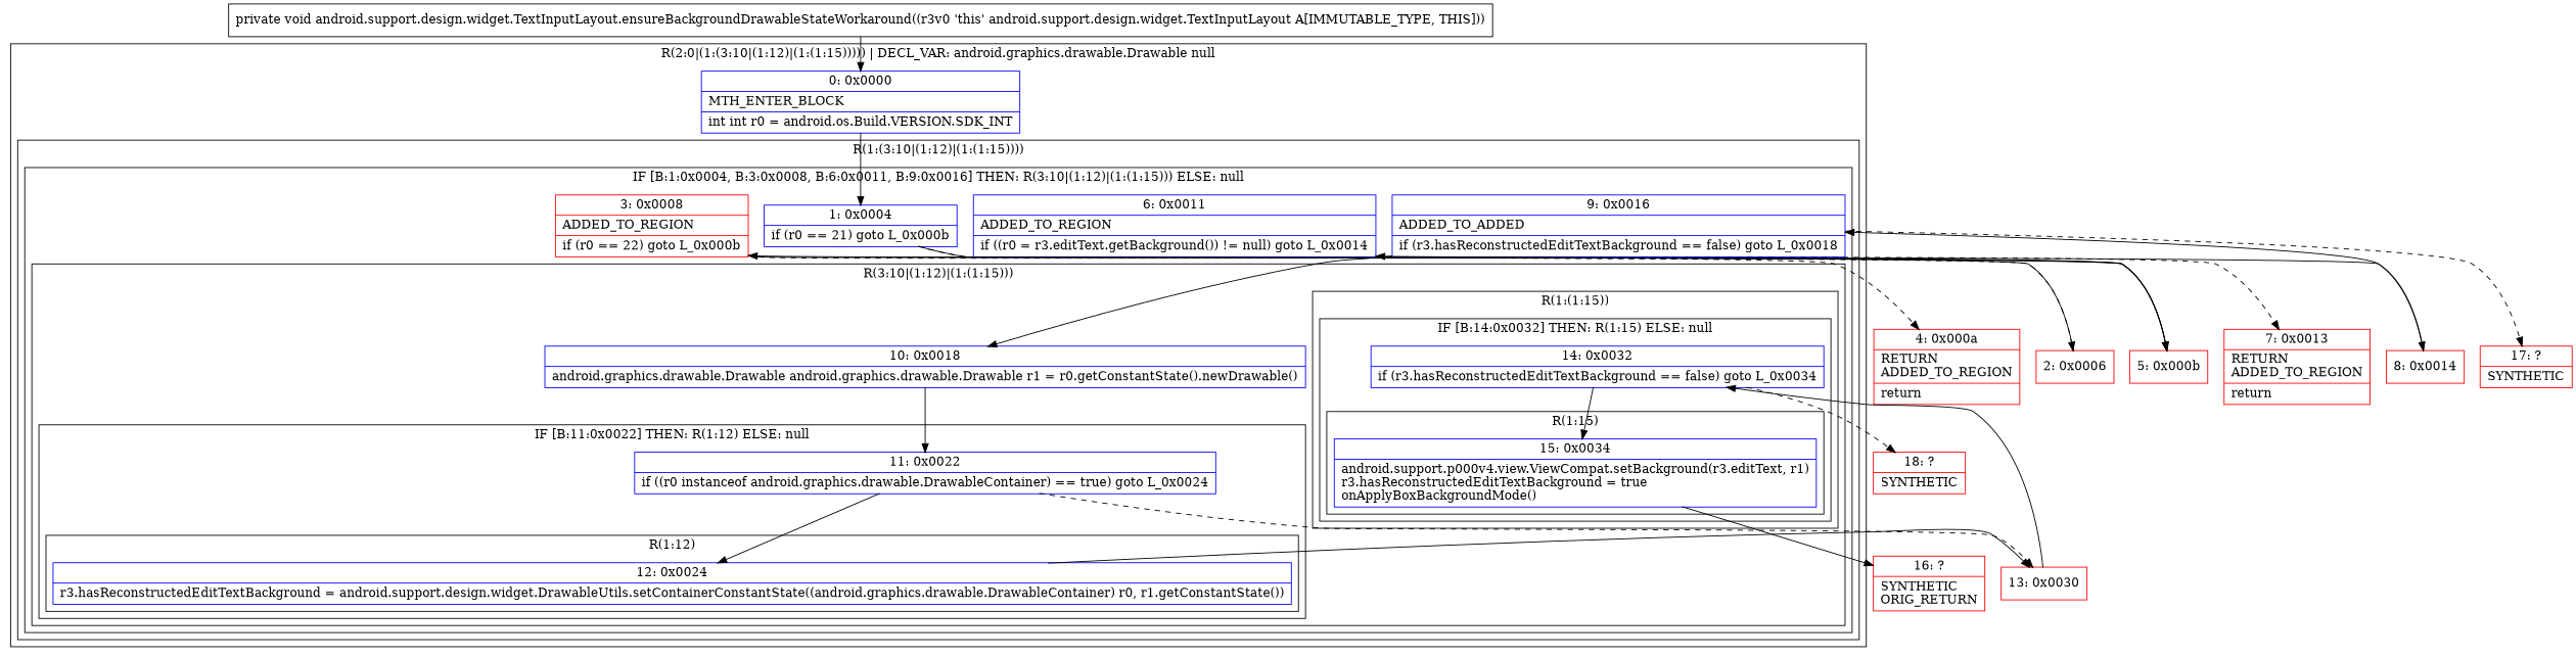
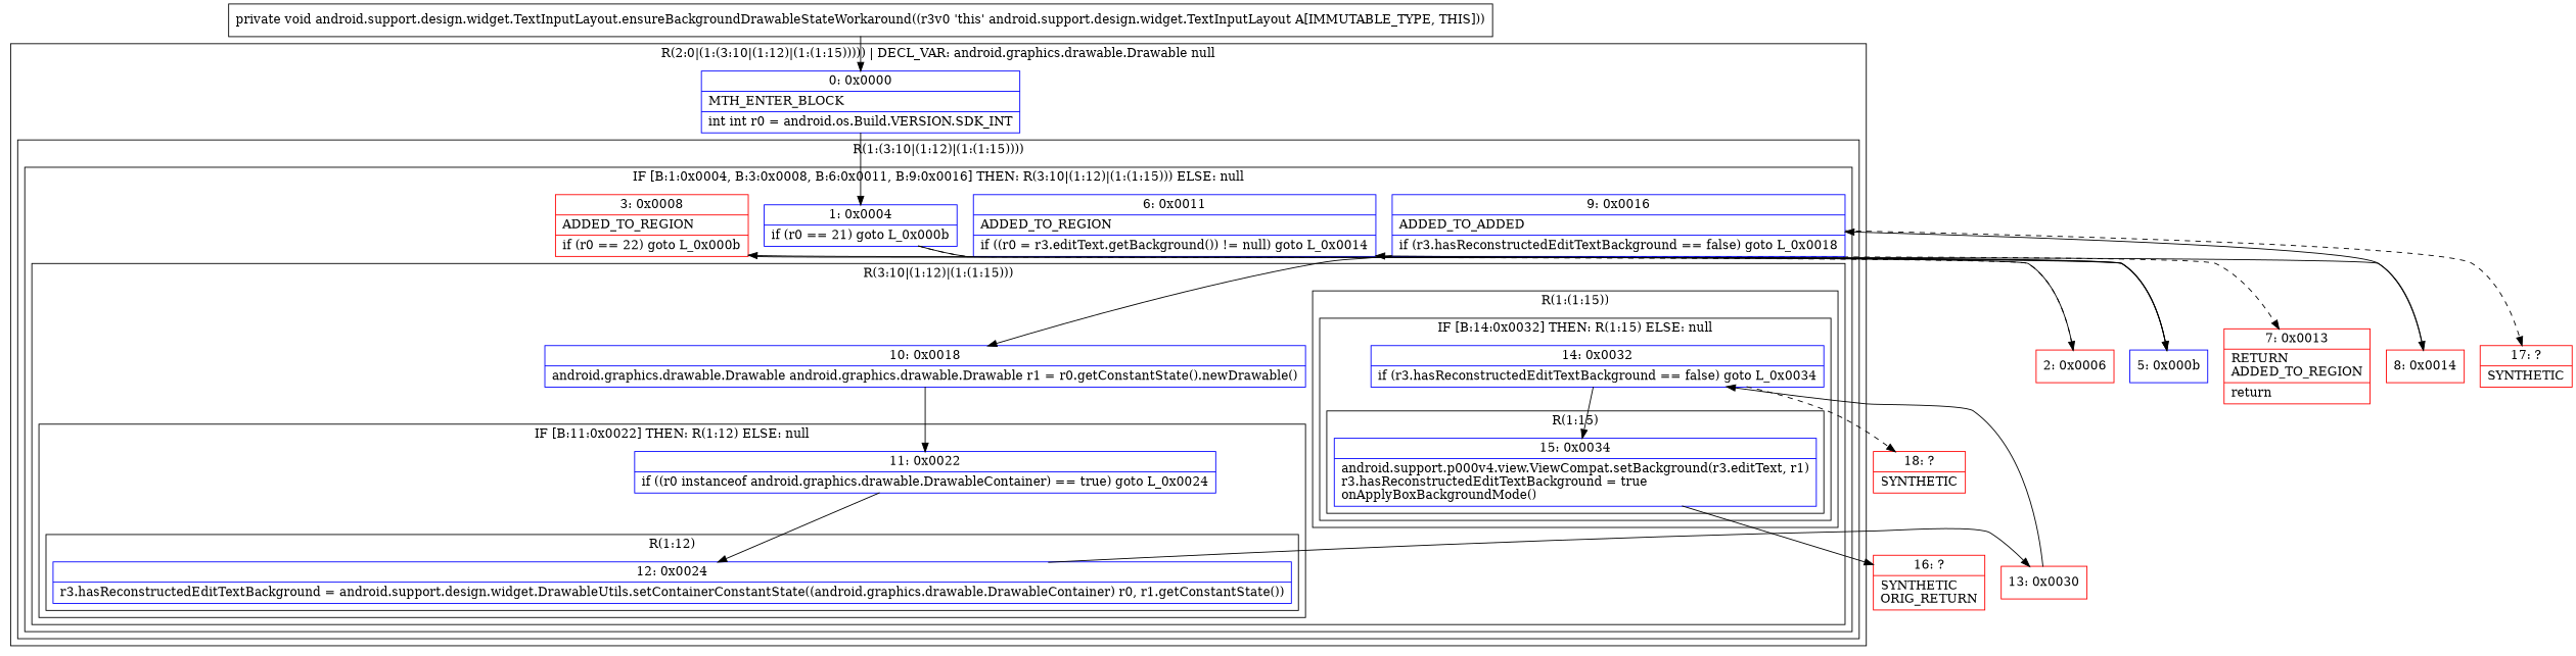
  digraph {
    node [color=red shape=record]
    n1 [color=blue label="{12\:\ 0x0024|r3.hasReconstructedEditTextBackground = android.support.design.widget.DrawableUtils.setContainerConstantState((android.graphics.drawable.DrawableContainer) r0, r1.getConstantState())\l}"]
    n2 [color=blue label="{11\:\ 0x0022|if ((r0 instanceof android.graphics.drawable.DrawableContainer) == true) goto L_0x0024\l}"]
    n3 [color=blue label="{15\:\ 0x0034|android.support.p000v4.view.ViewCompat.setBackground(r3.editText, r1)\lr3.hasReconstructedEditTextBackground = true\lonApplyBoxBackgroundMode()\l}"]
    n4 [color=blue label="{14\:\ 0x0032|if (r3.hasReconstructedEditTextBackground == false) goto L_0x0034\l}"]
    n5 [color=blue label="{10\:\ 0x0018|android.graphics.drawable.Drawable android.graphics.drawable.Drawable r1 = r0.getConstantState().newDrawable()\l}"]
    n6 [color=blue label="{1\:\ 0x0004|if (r0 == 21) goto L_0x000b\l}"]
    n7 [label="{3\:\ 0x0008|ADDED_TO_REGION\l|if (r0 == 22) goto L_0x000b\l}"]
    n8 [color=blue label="{6\:\ 0x0011|ADDED_TO_REGION\l|if ((r0 = r3.editText.getBackground()) != null) goto L_0x0014\l}"]
    n9 [color=blue label="{9\:\ 0x0016|ADDED_TO_ADDED\l|if (r3.hasReconstructedEditTextBackground == false) goto L_0x0018\l}"]
    n10 [color=blue label="{0\:\ 0x0000|MTH_ENTER_BLOCK\l|int int r0 = android.os.Build.VERSION.SDK_INT\l}"]
    n11 [label="{13\:\ 0x0030}"]
    n12 [label="{16\:\ ?|SYNTHETIC\lORIG_RETURN\l}"]
    n13 [label="{18\:\ ?|SYNTHETIC\l}"]
    n14 [label="{2\:\ 0x0006}"]
-   n15 [label="{5\:\ 0x000b}"]
-   n16 [label="{4\:\ 0x000a|RETURN\lADDED_TO_REGION\l|return\l}"]
+   n15 [color=blue label="{5\:\ 0x000b}"]
    n17 [label="{7\:\ 0x0013|RETURN\lADDED_TO_REGION\l|return\l}"]
    n18 [label="{8\:\ 0x0014}"]
    n19 [label="{17\:\ ?|SYNTHETIC\l}"]
    n20 [label="{private void android.support.design.widget.TextInputLayout.ensureBackgroundDrawableStateWorkaround((r3v0 'this' android.support.design.widget.TextInputLayout A[IMMUTABLE_TYPE, THIS])) }" color=""]
    subgraph cluster_1 {
      label="R(2:0|(1:(3:10|(1:12)|(1:(1:15))))) | DECL_VAR: android.graphics.drawable.Drawable null\l"
      n10
      subgraph cluster_2 {
        label="R(1:(3:10|(1:12)|(1:(1:15))))"
        subgraph cluster_3 {
          label="IF [B:1:0x0004, B:3:0x0008, B:6:0x0011, B:9:0x0016] THEN: R(3:10|(1:12)|(1:(1:15))) ELSE: null"
          n6
          n7
          n8
          n9
          subgraph cluster_4 {
            label="R(3:10|(1:12)|(1:(1:15)))"
            n5
            subgraph cluster_5 {
              label="IF [B:11:0x0022] THEN: R(1:12) ELSE: null"
              n2
              subgraph cluster_6 {
                label="R(1:12)"
                n1
              }
            }
            subgraph cluster_7 {
              label="R(1:(1:15))"
              subgraph cluster_8 {
                label="IF [B:14:0x0032] THEN: R(1:15) ELSE: null"
                n4
                subgraph cluster_9 {
                  label="R(1:15)"
                  n3
                }
              }
            }
          }
        }
      }
    }
    n1 -> n11
    n2 -> n1
-   n2 -> n11 [style=dashed]
    n3 -> n12
    n4 -> n3
    n4 -> n13 [style=dashed]
    n5 -> n2
    n6 -> n14 [style=dashed]
    n6 -> n15
    n7 -> n15
-   n7 -> n16 [style=dashed]
    n8 -> n17 [style=dashed]
    n8 -> n18
    n9 -> n5
    n9 -> n19 [style=dashed]
    n10 -> n6
    n11 -> n4
    n14 -> n7
    n15 -> n8
    n18 -> n9
    n20 -> n10
  }
